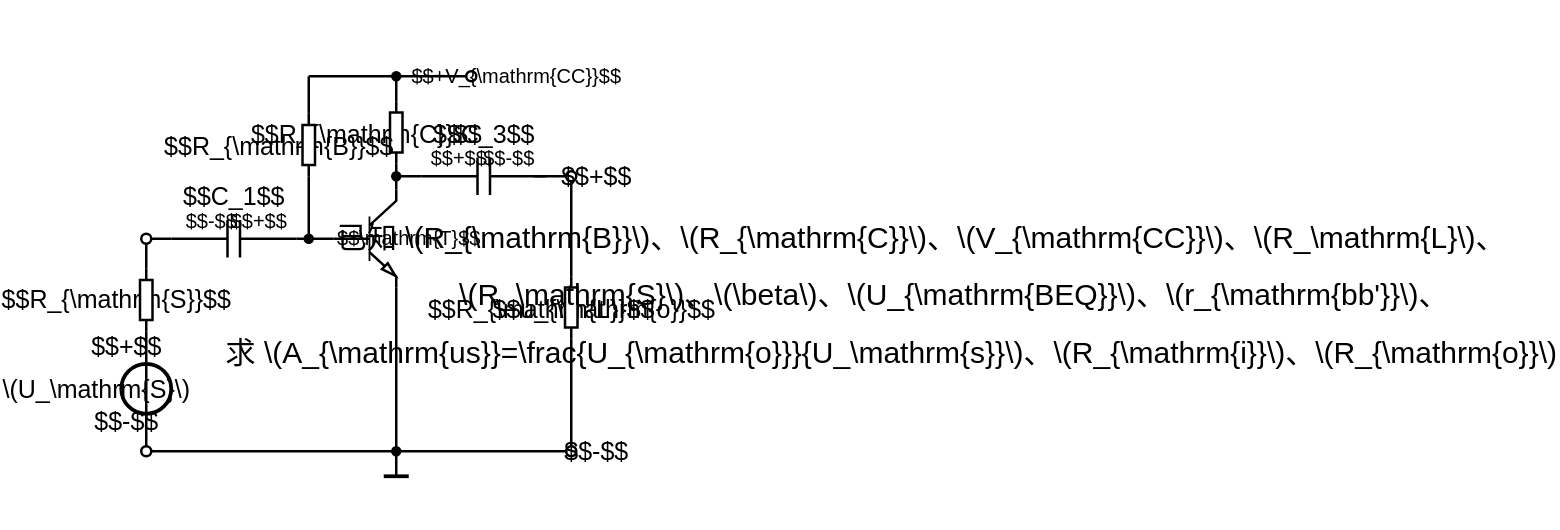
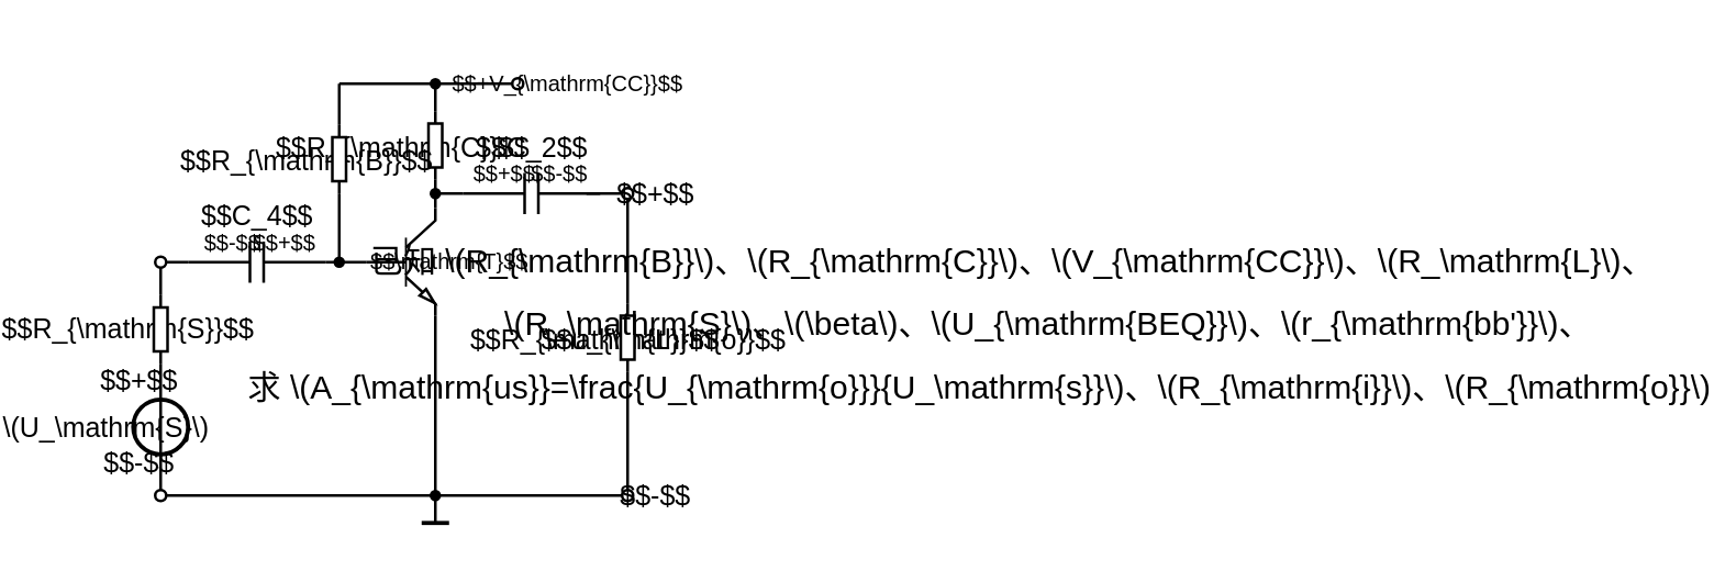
  <mxCell id="0" />
  <mxCell id="1" parent="0" />
  <mxCell id="2" value="" style="endArrow=none;html=1;rounded=0;fontSize=10;startSize=4;endSize=4;entryX=1;entryY=0.5;entryDx=0;entryDy=0;entryPerimeter=0;endFill=0;startArrow=oval;startFill=0;" edge="1" parent="1" target="34"><mxGeometry width="50" height="50" relative="1" as="geometry"><mxPoint x="50" y="95" as="sourcePoint" /><mxPoint x="77" y="95" as="targetPoint" /></mxGeometry></mxCell>
  <mxCell id="3" value="" style="endArrow=none;html=1;rounded=0;fontSize=10;startSize=4;endSize=4;exitX=0;exitY=0.5;exitDx=0;exitDy=0;exitPerimeter=0;entryX=0;entryY=0.5;entryDx=0;entryDy=0;entryPerimeter=0;" edge="1" parent="1" source="34" target="8"><mxGeometry width="50" height="50" relative="1" as="geometry"><mxPoint x="102" y="95" as="sourcePoint" /><mxPoint x="122" y="95" as="targetPoint" /></mxGeometry></mxCell>
  <mxCell id="4" value="$$R_{\mathrm{C}}$$" style="text;html=1;resizable=1;autosize=1;align=center;verticalAlign=middle;points=[];fillColor=none;strokeColor=none;rounded=0;fontSize=10;movable=1;rotatable=1;deletable=1;editable=1;connectable=0;allowArrows=0;" vertex="1" parent="1"><mxGeometry x="125" y="42.5" width="25" height="20" as="geometry" /></mxCell>
  <mxCell id="5" value="" style="endArrow=none;html=1;rounded=0;fontSize=10;startSize=4;endSize=4;entryX=1;entryY=0.5;entryDx=0;entryDy=0;entryPerimeter=0;" edge="1" parent="1" target="6"><mxGeometry width="50" height="50" relative="1" as="geometry"><mxPoint x="150" y="30" as="sourcePoint" /><mxPoint x="347" y="-9.5" as="targetPoint" /></mxGeometry></mxCell>
  <mxCell id="6" value="" style="pointerEvents=1;verticalLabelPosition=bottom;shadow=0;dashed=0;align=center;html=1;verticalAlign=top;shape=mxgraph.electrical.resistors.resistor_1;fontSize=10;direction=north;allowArrows=0;" vertex="1" parent="1"><mxGeometry x="147.5" y="40" width="5" height="25" as="geometry" /></mxCell>
  <mxCell id="7" value="" style="endArrow=none;html=1;rounded=0;fontSize=10;startSize=4;endSize=4;exitX=0;exitY=0.5;exitDx=0;exitDy=0;exitPerimeter=0;entryX=1;entryY=0;entryDx=0;entryDy=0;entryPerimeter=0;" edge="1" parent="1" source="6" target="8"><mxGeometry width="50" height="50" relative="1" as="geometry"><mxPoint x="239.5" y="-56.5" as="sourcePoint" /><mxPoint x="150" y="58" as="targetPoint" /></mxGeometry></mxCell>
  <mxCell id="8" value="" style="verticalLabelPosition=bottom;shadow=0;dashed=0;align=center;html=1;verticalAlign=top;shape=mxgraph.electrical.transistors.npn_transistor_5;fontSize=8;strokeWidth=1;sketch=0;" vertex="1" parent="1"><mxGeometry x="125" y="75" width="25" height="40" as="geometry" /></mxCell>
  <mxCell id="9" value="" style="endArrow=oval;html=1;rounded=0;fontSize=8;strokeWidth=1;startArrow=oval;startFill=0;endFill=0;startSize=4;endSize=4;" edge="1" parent="1"><mxGeometry width="50" height="50" relative="1" as="geometry"><mxPoint x="50" y="180" as="sourcePoint" /><mxPoint x="220" y="180" as="targetPoint" /></mxGeometry></mxCell>
  <mxCell id="10" value="" style="endArrow=none;html=1;rounded=0;fontSize=8;strokeWidth=1;exitX=1;exitY=1;exitDx=0;exitDy=0;exitPerimeter=0;" edge="1" parent="1" source="8"><mxGeometry width="50" height="50" relative="1" as="geometry"><mxPoint x="200" y="125" as="sourcePoint" /><mxPoint x="150" y="180" as="targetPoint" /></mxGeometry></mxCell>
  <mxCell id="11" value="" style="endArrow=none;html=1;rounded=0;fontSize=8;strokeWidth=1;" edge="1" parent="1"><mxGeometry width="50" height="50" relative="1" as="geometry"><mxPoint x="150" y="190" as="sourcePoint" /><mxPoint x="150" y="180" as="targetPoint" /></mxGeometry></mxCell>
  <mxCell id="12" value="" style="endArrow=none;html=1;rounded=0;fontSize=8;strokeWidth=1.5;" edge="1" parent="1"><mxGeometry width="50" height="50" relative="1" as="geometry"><mxPoint x="145" y="190" as="sourcePoint" /><mxPoint x="155" y="190" as="targetPoint" /></mxGeometry></mxCell>
  <mxCell id="13" value="" style="shape=waypoint;sketch=0;fillStyle=solid;size=6;pointerEvents=1;points=[];fillColor=none;resizable=1;rotatable=1;perimeter=centerPerimeter;snapToPoint=1;shadow=0;fontSize=6;strokeWidth=0.1;movable=1;deletable=1;editable=1;connectable=0;allowArrows=0;" vertex="1" parent="1"><mxGeometry x="140" y="170" width="20" height="20" as="geometry" /></mxCell>
  <mxCell id="14" value="" style="endArrow=oval;html=1;rounded=0;fontSize=6;strokeWidth=1;startArrow=none;startFill=0;endFill=0;startSize=4;endSize=4;exitX=0;exitY=0.5;exitDx=0;exitDy=0;exitPerimeter=0;" edge="1" parent="1"><mxGeometry width="50" height="50" relative="1" as="geometry"><mxPoint x="205" y="70" as="sourcePoint" /><mxPoint x="220" y="70" as="targetPoint" /></mxGeometry></mxCell>
  <mxCell id="15" value="" style="shape=waypoint;sketch=0;fillStyle=solid;size=6;pointerEvents=1;points=[];fillColor=none;resizable=1;rotatable=1;perimeter=centerPerimeter;snapToPoint=1;shadow=0;fontSize=6;strokeWidth=0.1;movable=1;deletable=1;editable=1;connectable=1;" vertex="1" parent="1"><mxGeometry x="140" y="60" width="20" height="20" as="geometry" /></mxCell>
  <mxCell id="16" value="" style="endArrow=oval;html=1;rounded=0;fontSize=6;startSize=4;endSize=4;strokeWidth=1;endFill=0;" edge="1" parent="1"><mxGeometry width="50" height="50" relative="1" as="geometry"><mxPoint x="150" y="30" as="sourcePoint" /><mxPoint x="180" y="30" as="targetPoint" /></mxGeometry></mxCell>
  <mxCell id="17" value="$$+V_{\mathrm{CC}}$$" style="text;html=1;align=center;verticalAlign=middle;resizable=1;points=[];autosize=1;strokeColor=none;fillColor=none;fontSize=8;movable=1;rotatable=1;deletable=1;editable=1;connectable=1;" vertex="1" parent="1"><mxGeometry x="180" y="20" width="35" height="20" as="geometry" /></mxCell>
  <mxCell id="18" value="$$\mathrm{T}$$" style="text;html=1;align=center;verticalAlign=middle;resizable=1;points=[];autosize=1;strokeColor=none;fillColor=none;fontSize=8;movable=1;rotatable=1;deletable=1;editable=1;connectable=1;" vertex="1" parent="1"><mxGeometry x="145" y="85" width="20" height="20" as="geometry" /></mxCell>
  <mxCell id="19" value="$$u_{\mathrm{o}}$$" style="text;html=1;align=center;verticalAlign=middle;resizable=1;points=[];autosize=1;strokeColor=none;fillColor=none;fontSize=10;movable=1;rotatable=1;deletable=1;editable=1;connectable=0;" vertex="1" parent="1"><mxGeometry x="222.5" y="112.5" width="20" height="20" as="geometry" /></mxCell>
  <mxCell id="20" value="$$+$$" style="text;html=1;align=center;verticalAlign=middle;resizable=1;points=[];autosize=1;strokeColor=none;fillColor=none;fontSize=10;movable=1;rotatable=1;deletable=1;editable=1;connectable=0;" vertex="1" parent="1"><mxGeometry x="220" y="60" width="20" height="20" as="geometry" /></mxCell>
  <mxCell id="21" value="$$-$$" style="text;html=1;align=center;verticalAlign=middle;resizable=1;points=[];autosize=1;strokeColor=none;fillColor=none;fontSize=10;movable=1;rotatable=1;deletable=1;editable=1;connectable=0;" vertex="1" parent="1"><mxGeometry x="220" y="170" width="20" height="20" as="geometry" /></mxCell>
  <mxCell id="22" value="" style="endArrow=none;html=1;rounded=0;fontSize=8;startSize=4;endSize=4;strokeWidth=1;entryX=0;entryY=0.5;entryDx=0;entryDy=0;entryPerimeter=0;" edge="1" parent="1" target="25"><mxGeometry width="50" height="50" relative="1" as="geometry"><mxPoint x="115" y="95" as="sourcePoint" /><mxPoint x="115" y="70" as="targetPoint" /></mxGeometry></mxCell>
  <mxCell id="23" value="" style="shape=waypoint;sketch=0;fillStyle=solid;size=6;pointerEvents=1;points=[];fillColor=none;resizable=1;rotatable=1;perimeter=centerPerimeter;snapToPoint=1;shadow=0;fontSize=6;strokeWidth=0.1;movable=1;deletable=1;editable=1;connectable=1;" vertex="1" parent="1"><mxGeometry x="105" y="85" width="20" height="20" as="geometry" /></mxCell>
  <mxCell id="24" value="$$R_{\mathrm{B}}$$" style="text;html=1;resizable=1;autosize=1;align=center;verticalAlign=middle;points=[];fillColor=none;strokeColor=none;rounded=0;fontSize=10;movable=1;rotatable=1;deletable=1;editable=1;connectable=0;allowArrows=0;" vertex="1" parent="1"><mxGeometry x="90" y="48" width="25" height="20" as="geometry" /></mxCell>
  <mxCell id="25" value="" style="pointerEvents=1;verticalLabelPosition=bottom;shadow=0;dashed=0;align=center;html=1;verticalAlign=top;shape=mxgraph.electrical.resistors.resistor_1;fontSize=10;direction=north;allowArrows=0;" vertex="1" parent="1"><mxGeometry x="112.5" y="45" width="5" height="25" as="geometry" /></mxCell>
  <mxCell id="26" value="" style="endArrow=none;html=1;rounded=0;fontSize=8;startSize=4;endSize=4;strokeWidth=1;exitX=1;exitY=0.5;exitDx=0;exitDy=0;exitPerimeter=0;" edge="1" parent="1" source="25"><mxGeometry width="50" height="50" relative="1" as="geometry"><mxPoint x="150" y="30" as="sourcePoint" /><mxPoint x="115" y="30" as="targetPoint" /></mxGeometry></mxCell>
  <mxCell id="27" value="" style="endArrow=none;html=1;rounded=0;fontSize=8;startSize=4;endSize=4;strokeWidth=1;" edge="1" parent="1"><mxGeometry width="50" height="50" relative="1" as="geometry"><mxPoint x="115" y="30" as="sourcePoint" /><mxPoint x="150" y="30" as="targetPoint" /></mxGeometry></mxCell>
  <mxCell id="28" value="" style="shape=waypoint;sketch=0;fillStyle=solid;size=6;pointerEvents=1;points=[];fillColor=none;resizable=1;rotatable=1;perimeter=centerPerimeter;snapToPoint=1;shadow=0;fontSize=6;strokeWidth=0.1;movable=1;deletable=1;editable=1;connectable=1;" vertex="1" parent="1"><mxGeometry x="140" y="20" width="20" height="20" as="geometry" /></mxCell>
  <mxCell id="29" value="$$R_{\mathrm{L}}$$" style="text;html=1;resizable=1;autosize=1;align=center;verticalAlign=middle;points=[];fillColor=none;strokeColor=none;rounded=0;fontSize=10;movable=1;rotatable=1;deletable=1;editable=1;connectable=0;allowArrows=0;" vertex="1" parent="1"><mxGeometry x="200" y="112.5" width="15" height="20" as="geometry" /></mxCell>
  <mxCell id="30" value="" style="pointerEvents=1;verticalLabelPosition=bottom;shadow=0;dashed=0;align=center;html=1;verticalAlign=top;shape=mxgraph.electrical.resistors.resistor_1;fontSize=10;direction=north;allowArrows=0;" vertex="1" parent="1"><mxGeometry x="217.5" y="110" width="5" height="25" as="geometry" /></mxCell>
  <mxCell id="31" value="" style="endArrow=none;html=1;rounded=0;fontSize=8;startSize=4;endSize=4;strokeWidth=1;entryX=1;entryY=0.5;entryDx=0;entryDy=0;entryPerimeter=0;" edge="1" parent="1" target="30"><mxGeometry width="50" height="50" relative="1" as="geometry"><mxPoint x="220" y="72" as="sourcePoint" /><mxPoint x="270" y="20" as="targetPoint" /></mxGeometry></mxCell>
  <mxCell id="32" value="" style="endArrow=none;html=1;rounded=0;fontSize=8;startSize=4;endSize=4;strokeWidth=1;entryX=0;entryY=0.5;entryDx=0;entryDy=0;entryPerimeter=0;" edge="1" parent="1" target="30"><mxGeometry width="50" height="50" relative="1" as="geometry"><mxPoint x="220" y="178" as="sourcePoint" /><mxPoint x="270" y="100" as="targetPoint" /></mxGeometry></mxCell>
- <mxCell id="33" value="$$C_1$$" style="text;html=1;align=center;verticalAlign=middle;resizable=1;points=[];autosize=1;strokeColor=none;fillColor=none;fontSize=10;movable=1;rotatable=1;deletable=1;editable=1;connectable=0;allowArrows=0;" vertex="1" parent="1"><mxGeometry x="75" y="67.5" width="20" height="20" as="geometry" /></mxCell>
+ <mxCell id="33" value="$$C_4$$" style="text;html=1;align=center;verticalAlign=middle;resizable=1;points=[];autosize=1;strokeColor=none;fillColor=none;fontSize=10;movable=1;rotatable=1;deletable=1;editable=1;connectable=0;allowArrows=0;" vertex="1" parent="1"><mxGeometry x="75" y="67.5" width="20" height="20" as="geometry" /></mxCell>
  <mxCell id="34" value="" style="pointerEvents=1;verticalLabelPosition=bottom;shadow=0;dashed=0;align=center;html=1;verticalAlign=top;shape=mxgraph.electrical.capacitors.capacitor_1;direction=west;connectable=1;" vertex="1" parent="1"><mxGeometry x="60" y="87.5" width="50" height="15" as="geometry" /></mxCell>
  <mxCell id="35" value="$$-$$" style="text;html=1;align=center;verticalAlign=middle;resizable=1;points=[];autosize=1;strokeColor=none;fillColor=none;fontSize=8;movable=1;rotatable=1;deletable=1;editable=1;connectable=0;allowArrows=0;" vertex="1" parent="1"><mxGeometry x="71" y="83" width="10" height="10" as="geometry" /></mxCell>
  <mxCell id="36" value="$$+$$" style="text;html=1;align=center;verticalAlign=middle;resizable=1;points=[];autosize=1;strokeColor=none;fillColor=none;fontSize=8;movable=1;rotatable=1;deletable=1;editable=1;connectable=0;allowArrows=0;" vertex="1" parent="1"><mxGeometry x="90" y="83" width="10" height="10" as="geometry" /></mxCell>
- <mxCell id="37" value="$$C_3$$" style="text;html=1;align=center;verticalAlign=middle;resizable=1;points=[];autosize=1;strokeColor=none;fillColor=none;fontSize=10;movable=1;rotatable=1;deletable=1;editable=1;connectable=0;allowArrows=0;" vertex="1" parent="1"><mxGeometry x="175" y="42.5" width="20" height="20" as="geometry" /></mxCell>
+ <mxCell id="37" value="$$C_2$$" style="text;html=1;align=center;verticalAlign=middle;resizable=1;points=[];autosize=1;strokeColor=none;fillColor=none;fontSize=10;movable=1;rotatable=1;deletable=1;editable=1;connectable=0;allowArrows=0;" vertex="1" parent="1"><mxGeometry x="175" y="42.5" width="20" height="20" as="geometry" /></mxCell>
  <mxCell id="38" value="" style="pointerEvents=1;verticalLabelPosition=bottom;shadow=0;dashed=0;align=center;html=1;verticalAlign=top;shape=mxgraph.electrical.capacitors.capacitor_1;direction=west;connectable=0;movable=0;resizable=0;rotatable=0;deletable=0;editable=0;" vertex="1" parent="1"><mxGeometry x="160" y="62.5" width="50" height="15" as="geometry" /></mxCell>
  <mxCell id="39" value="$$-$$" style="text;html=1;align=center;verticalAlign=middle;resizable=1;points=[];autosize=1;strokeColor=none;fillColor=none;fontSize=8;movable=1;rotatable=1;deletable=1;editable=1;connectable=0;allowArrows=0;" vertex="1" parent="1"><mxGeometry x="190" y="57.5" width="10" height="10" as="geometry" /></mxCell>
  <mxCell id="40" value="$$+$$" style="text;html=1;align=center;verticalAlign=middle;resizable=1;points=[];autosize=1;strokeColor=none;fillColor=none;fontSize=8;movable=1;rotatable=1;deletable=1;editable=1;connectable=0;allowArrows=0;" vertex="1" parent="1"><mxGeometry x="170" y="57.5" width="10" height="10" as="geometry" /></mxCell>
  <mxCell id="41" value="" style="endArrow=none;html=1;rounded=0;fontSize=8;startSize=4;endSize=4;strokeWidth=1;entryX=1;entryY=0.5;entryDx=0;entryDy=0;entryPerimeter=0;" edge="1" parent="1" target="38"><mxGeometry width="50" height="50" relative="1" as="geometry"><mxPoint x="150" y="70" as="sourcePoint" /><mxPoint x="200" y="20" as="targetPoint" /></mxGeometry></mxCell>
  <mxCell id="42" value="$$-$$" style="text;resizable=1;autosize=1;align=center;verticalAlign=middle;points=[];fillColor=none;strokeColor=none;rounded=0;html=1;imageAspect=1;noLabel=0;recursiveResize=1;expand=1;editable=1;movable=1;rotatable=1;deletable=1;connectable=0;comic=0;fontSize=10;" vertex="1" parent="1"><mxGeometry x="34" y="157.5" width="15" height="20" as="geometry" /></mxCell>
  <mxCell id="43" value="$$+$$" style="text;html=1;resizable=1;autosize=1;align=center;verticalAlign=middle;points=[];fillColor=none;strokeColor=none;rounded=0;movable=1;rotatable=1;deletable=1;editable=1;connectable=0;fontSize=10;" vertex="1" parent="1"><mxGeometry x="34" y="128" width="15" height="20" as="geometry" /></mxCell>
  <mxCell id="44" value="" style="ellipse;whiteSpace=wrap;html=1;aspect=fixed;labelBorderColor=none;fontSize=10;strokeColor=default;strokeWidth=1.5;fillColor=none;" vertex="1" parent="1"><mxGeometry x="40" y="145" width="20" height="20" as="geometry" /></mxCell>
  <mxCell id="45" value="\(U_\mathrm{S}\)" style="text;html=1;resizable=1;autosize=1;align=center;verticalAlign=middle;points=[];fillColor=none;strokeColor=none;rounded=0;comic=0;movable=1;rotatable=1;deletable=1;editable=1;connectable=0;fontSize=10;" vertex="1" parent="1"><mxGeometry x="20" y="145" width="20" height="20" as="geometry" /></mxCell>
  <mxCell id="46" value="" style="endArrow=none;html=1;rounded=0;fontSize=10;entryX=0.5;entryY=0;entryDx=0;entryDy=0;exitX=0.5;exitY=1;exitDx=0;exitDy=0;" edge="1" parent="1" source="44" target="44"><mxGeometry width="50" height="50" relative="1" as="geometry"><mxPoint x="80" y="185" as="sourcePoint" /><mxPoint x="130" y="135" as="targetPoint" /></mxGeometry></mxCell>
  <mxCell id="47" value="" style="endArrow=none;html=1;rounded=0;fontSize=10;entryX=0.5;entryY=1;entryDx=0;entryDy=0;" edge="1" parent="1" target="44"><mxGeometry width="50" height="50" relative="1" as="geometry"><mxPoint x="50" y="178" as="sourcePoint" /><mxPoint x="135" y="115" as="targetPoint" /></mxGeometry></mxCell>
  <mxCell id="48" value="$$R_{\mathrm{S}}$$" style="text;html=1;resizable=1;autosize=1;align=center;verticalAlign=middle;points=[];fillColor=none;strokeColor=none;rounded=0;fontSize=10;movable=1;rotatable=1;deletable=1;editable=1;connectable=0;allowArrows=0;" vertex="1" parent="1"><mxGeometry x="25" y="109.25" width="25" height="20" as="geometry" /></mxCell>
  <mxCell id="49" value="" style="endArrow=none;html=1;rounded=0;fontSize=10;startSize=4;endSize=4;entryX=1;entryY=0.5;entryDx=0;entryDy=0;entryPerimeter=0;" edge="1" parent="1" target="50"><mxGeometry width="50" height="50" relative="1" as="geometry"><mxPoint x="50" y="97" as="sourcePoint" /><mxPoint x="247" y="62.5" as="targetPoint" /></mxGeometry></mxCell>
  <mxCell id="50" value="" style="pointerEvents=1;verticalLabelPosition=bottom;shadow=0;dashed=0;align=center;html=1;verticalAlign=top;shape=mxgraph.electrical.resistors.resistor_1;fontSize=10;direction=north;allowArrows=0;" vertex="1" parent="1"><mxGeometry x="47.5" y="107" width="5" height="25" as="geometry" /></mxCell>
  <mxCell id="51" value="" style="endArrow=none;html=1;rounded=0;fontSize=10;startSize=4;endSize=4;exitX=0;exitY=0.5;exitDx=0;exitDy=0;exitPerimeter=0;entryX=0.5;entryY=0;entryDx=0;entryDy=0;" edge="1" parent="1" source="50" target="44"><mxGeometry width="50" height="50" relative="1" as="geometry"><mxPoint x="139.5" y="-44.5" as="sourcePoint" /><mxPoint x="50" y="70" as="targetPoint" /></mxGeometry></mxCell>
  <mxCell id="52" value="已知 \(R_{\mathrm{B}}\)、\(R_{\mathrm{C}}\)、\(V_{\mathrm{CC}}\)、\(R_\mathrm{L}\)、" style="text;html=1;align=center;verticalAlign=middle;resizable=1;points=[];autosize=1;strokeColor=none;fillColor=none;movable=1;rotatable=1;deletable=1;editable=1;connectable=1;" vertex="1" parent="1"><mxGeometry x="280" y="85" width="160" height="20" as="geometry" /></mxCell>
  <mxCell id="53" value="\(R_\mathrm{S}\)、\(\beta\)、\(U_{\mathrm{BEQ}}\)、\(r_{\mathrm{bb'}}\)、" style="text;html=1;align=center;verticalAlign=middle;resizable=1;points=[];autosize=1;strokeColor=none;fillColor=none;movable=1;rotatable=1;deletable=1;editable=1;connectable=1;" vertex="1" parent="1"><mxGeometry x="280" y="107.5" width="185" height="20" as="geometry" /></mxCell>
  <mxCell id="54" value="求 \(A_{\mathrm{us}}=\frac{U_{\mathrm{o}}}{U_\mathrm{s}}\)、\(R_{\mathrm{i}}\)、\(R_{\mathrm{o}}\)" style="text;html=1;align=center;verticalAlign=middle;resizable=1;points=[];autosize=1;strokeColor=none;fillColor=none;movable=1;rotatable=1;deletable=1;editable=1;connectable=1;" vertex="1" parent="1"><mxGeometry x="280" y="130.5" width="135" height="20" as="geometry" /></mxCell>
